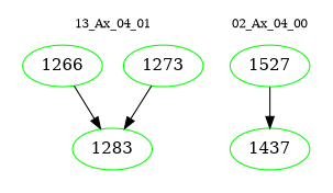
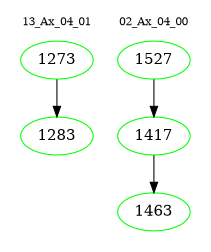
  digraph {
    node [color=green]
    edge [color=black]
    n1 [label=1273]
-   n2 [label=1266]
    n3 [label=1283]
    n4 [label=1527]
-   n5 [label=1437]
+   n5 [label=1417]
+   n6 [label=1463]
    subgraph cluster_1 {
      color=white
      fontsize=10
      label="13_Ax_04_01"
      n1
-     n2
      n3
    }
    subgraph cluster_2 {
      color=white
      fontsize=10
      label="02_Ax_04_00"
      n4
      n5
+     n6
    }
    n1 -> n3
-   n2 -> n3
    n4 -> n5
+   n5 -> n6
  }
